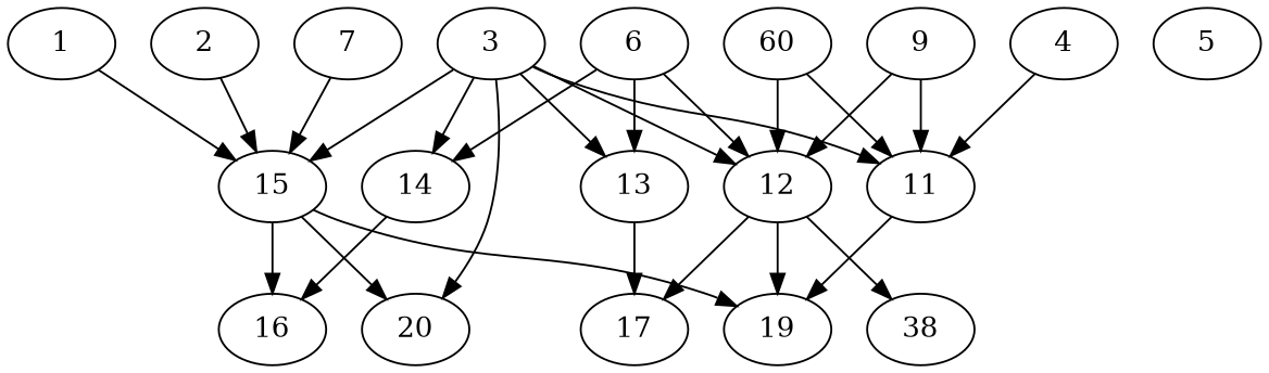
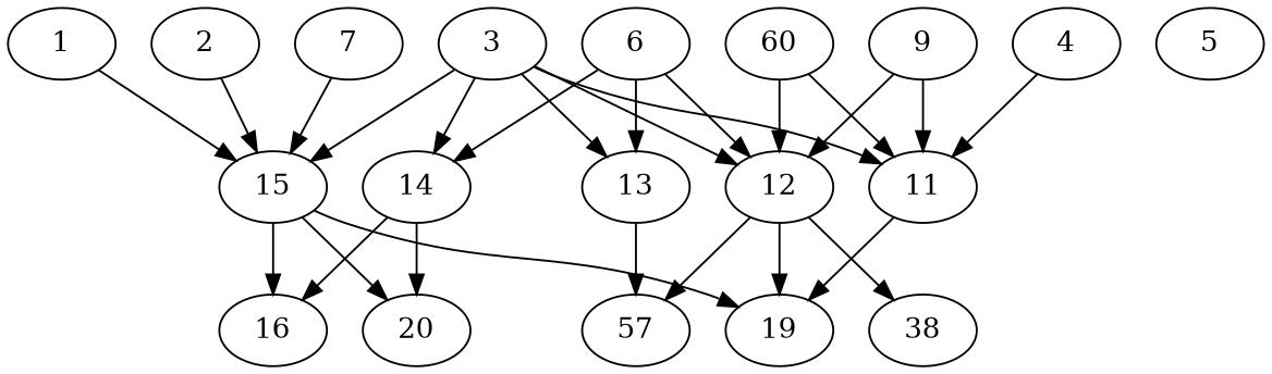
  digraph {
    node [alpha=0.10]
    1 [alpha=0.07 expect_size=32877568]
    15 [alpha=0.05 expect_size=28548096]
    19 [expect_size=17848320]
    16 [alpha=0.00 expect_size=28651520]
    20 [alpha=0.19 expect_size=7250944]
    2 [alpha=0.15 expect_size=34842624]
    3 [alpha=0.19 expect_size=22538240]
    11 [alpha=0.17 expect_size=8029184]
    12 [alpha=0.01 expect_size=23772160]
    13 [alpha=0.02 expect_size=11987968]
    14 [alpha=0.13 expect_size=9217024]
-   17 [alpha=0.15 expect_size=32121856]
+   17 [alpha=0.15 expect_size=32121856 label=57]
    n13 [alpha=0.11 expect_size=7698432 label=38]
    4 [alpha=0.08 expect_size=22962176]
    5 [alpha=0.00 expect_size=30496768]
    6 [alpha=0.01 expect_size=29325312]
    7 [expect_size=12925952]
    9 [alpha=0.16 expect_size=29737984]
    n19 [alpha=0.16 expect_size=26014720 label=60]
    1 -> 15
    15 -> 19
    15 -> 16
    15 -> 20
    2 -> 15
    3 -> 15
    3 -> 11
    3 -> 12
    3 -> 13
    3 -> 14
    11 -> 19
    12 -> 19
    12 -> 17
    12 -> n13
    13 -> 17
    14 -> 16
-   3 -> 20
+   14 -> 20
    4 -> 11
    6 -> 12
    6 -> 13
    6 -> 14
    7 -> 15
    9 -> 11
    9 -> 12
    n19 -> 11
    n19 -> 12
  }
